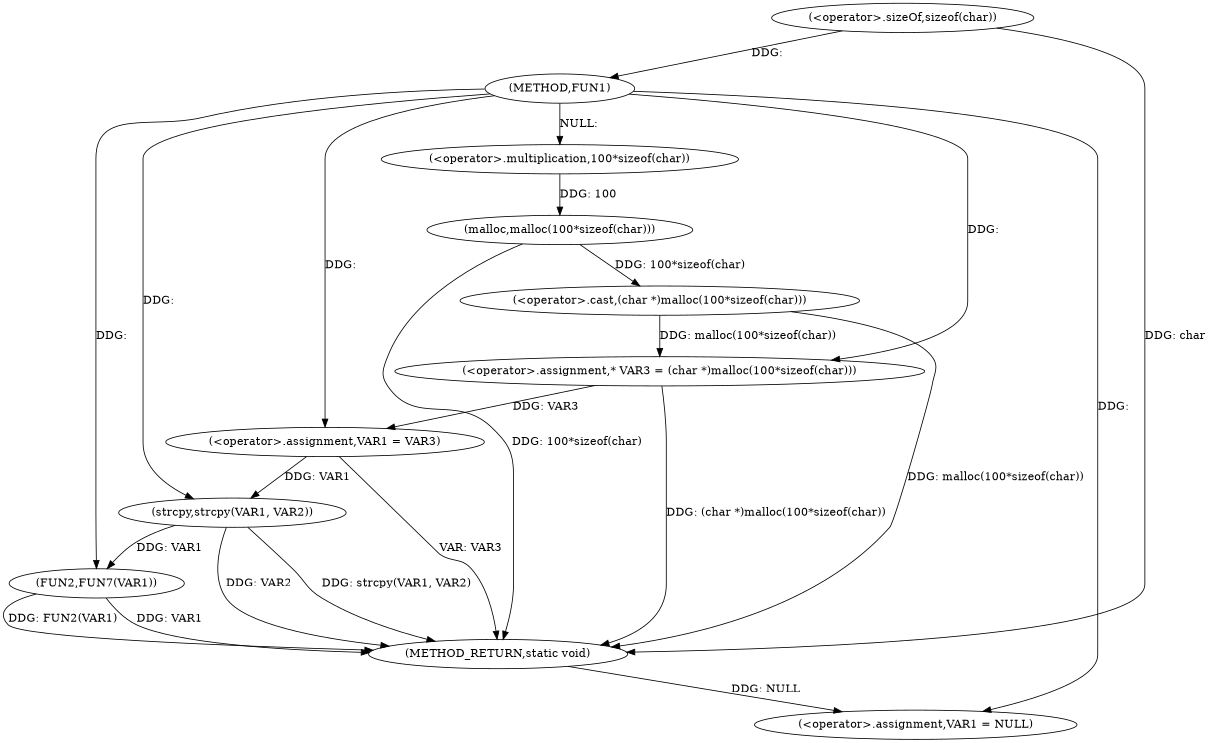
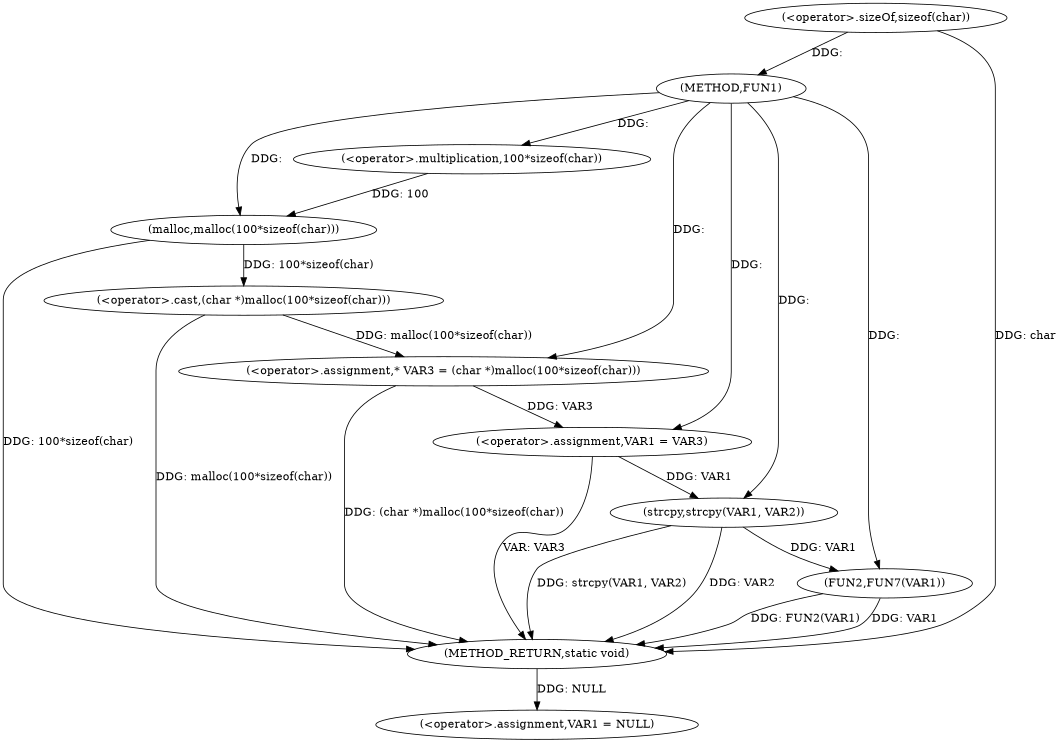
  digraph {
    n1 [label="(METHOD,FUN1)"]
    n2 [label="(<operator>.assignment,VAR1 = NULL)"]
    n3 [label="(<operator>.assignment,* VAR3 = (char *)malloc(100*sizeof(char)))"]
    n4 [label="(<operator>.multiplication,100*sizeof(char))"]
    n5 [label="(<operator>.assignment,VAR1 = VAR3)"]
    n6 [label="(strcpy,strcpy(VAR1, VAR2))"]
    n7 [label="(FUN2,FUN7(VAR1))"]
    n8 [label="(METHOD_RETURN,static void)"]
    n9 [label="(malloc,malloc(100*sizeof(char)))"]
    n10 [label="(<operator>.sizeOf,sizeof(char))"]
    n11 [label="(<operator>.cast,(char *)malloc(100*sizeof(char)))"]
-   n1 -> n2 [label="DDG: "]
+   n1 -> n9 [label="DDG: "]
    n1 -> n3 [label="DDG: "]
-   n1 -> n4 [label="NULL: "]
+   n1 -> n4 [label="DDG: "]
    n1 -> n5 [label="DDG: "]
    n1 -> n6 [label="DDG: "]
    n1 -> n7 [label="DDG: "]
    n3 -> n5 [label="DDG: VAR3"]
    n3 -> n8 [label="DDG: (char *)malloc(100*sizeof(char))"]
    n4 -> n9 [label="DDG: 100"]
    n5 -> n6 [label="DDG: VAR1"]
    n5 -> n8 [label="VAR: VAR3"]
    n6 -> n7 [label="DDG: VAR1"]
    n6 -> n8 [label="DDG: VAR2"]
    n6 -> n8 [label="DDG: strcpy(VAR1, VAR2)"]
    n7 -> n8 [label="DDG: FUN2(VAR1)"]
    n7 -> n8 [label="DDG: VAR1"]
    n8 -> n2 [label="DDG: NULL"]
    n9 -> n8 [label="DDG: 100*sizeof(char)"]
    n9 -> n11 [label="DDG: 100*sizeof(char)"]
    n10 -> n1 [label="DDG: "]
    n10 -> n8 [label="DDG: char"]
    n11 -> n3 [label="DDG: malloc(100*sizeof(char))"]
    n11 -> n8 [label="DDG: malloc(100*sizeof(char))"]
  }
